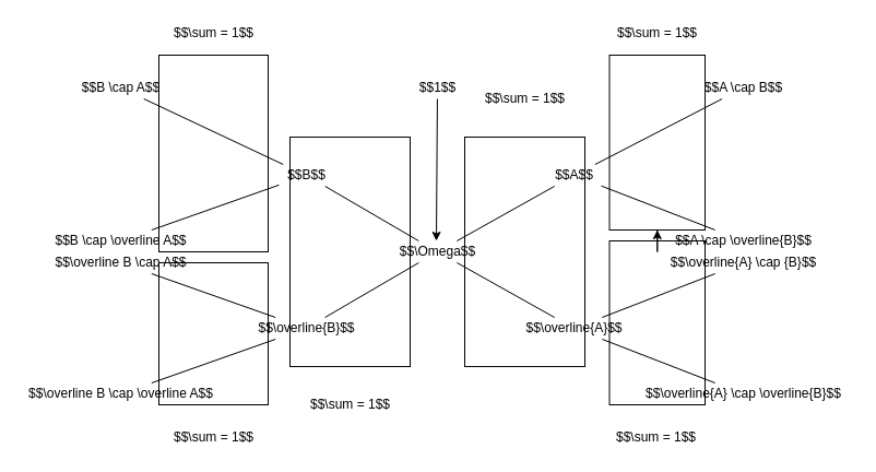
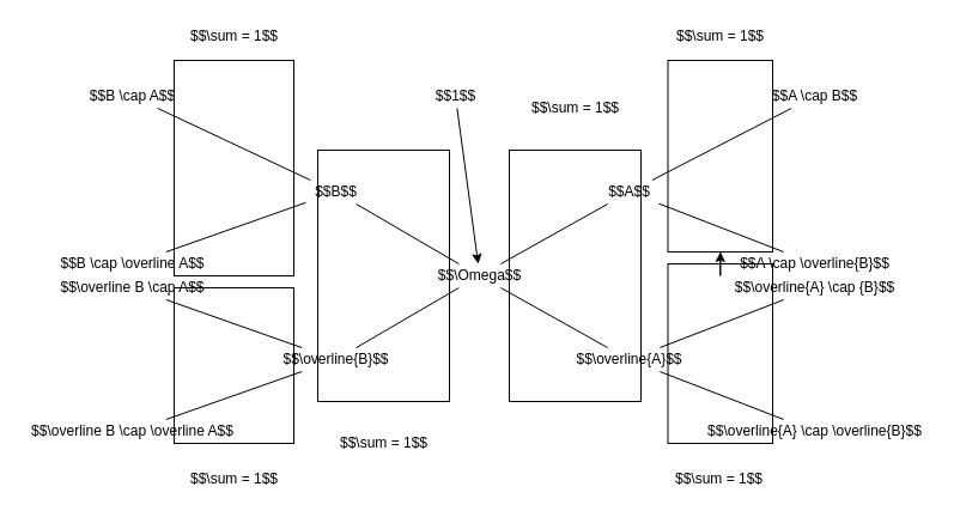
  <mxCell id="0" />
  <mxCell id="1" parent="0" />
  <mxCell id="2" value="$$\Omega$$" style="text;html=1;align=center;verticalAlign=middle;resizable=0;points=[];autosize=1;" parent="1" vertex="1"><mxGeometry x="355" y="220" width="90" height="20" as="geometry" /></mxCell>
  <mxCell id="3" value="$$A$$" style="text;html=1;align=center;verticalAlign=middle;resizable=0;points=[];autosize=1;" parent="1" vertex="1"><mxGeometry x="500" y="150" width="50" height="20" as="geometry" /></mxCell>
  <mxCell id="4" value="$$\overline{A}$$" style="text;html=1;align=center;verticalAlign=middle;resizable=0;points=[];autosize=1;" parent="1" vertex="1"><mxGeometry x="475" y="290" width="100" height="20" as="geometry" /></mxCell>
  <mxCell id="5" value="" style="endArrow=none;html=1;" parent="1" source="2" target="3" edge="1"><mxGeometry width="50" height="50" relative="1" as="geometry"><mxPoint x="425" y="220" as="sourcePoint" /><mxPoint x="474" y="200" as="targetPoint" /></mxGeometry></mxCell>
  <mxCell id="6" value="" style="endArrow=none;html=1;" parent="1" source="2" target="4" edge="1"><mxGeometry width="50" height="50" relative="1" as="geometry"><mxPoint x="415" y="243" as="sourcePoint" /><mxPoint x="483.6" y="219.48" as="targetPoint" /></mxGeometry></mxCell>
  <mxCell id="7" value="$$A \cap B$$" style="text;html=1;align=center;verticalAlign=middle;resizable=0;points=[];autosize=1;" parent="1" vertex="1"><mxGeometry x="635" y="70" width="90" height="20" as="geometry" /></mxCell>
  <mxCell id="8" value="$$A \cap \overline{B}$$" style="text;html=1;align=center;verticalAlign=middle;resizable=0;points=[];autosize=1;" parent="1" vertex="1"><mxGeometry x="610" y="210" width="140" height="20" as="geometry" /></mxCell>
  <mxCell id="9" value="$$\overline{A} \cap {B}$$" style="text;html=1;align=center;verticalAlign=middle;resizable=0;points=[];autosize=1;" parent="1" vertex="1"><mxGeometry x="605" y="230" width="150" height="20" as="geometry" /></mxCell>
  <mxCell id="10" value="$$\overline{A} \cap \overline{B}$$" style="text;html=1;align=center;verticalAlign=middle;resizable=0;points=[];autosize=1;" parent="1" vertex="1"><mxGeometry x="580" y="350" width="200" height="20" as="geometry" /></mxCell>
  <mxCell id="11" value="" style="endArrow=none;html=1;" parent="1" source="3" target="7" edge="1"><mxGeometry width="50" height="50" relative="1" as="geometry"><mxPoint x="405" y="290" as="sourcePoint" /><mxPoint x="455" y="240" as="targetPoint" /></mxGeometry></mxCell>
  <mxCell id="12" value="" style="endArrow=none;html=1;labelBorderColor=none;labelBackgroundColor=#ffffff;" parent="1" source="3" target="8" edge="1"><mxGeometry width="50" height="50" relative="1" as="geometry"><mxPoint x="405" y="290" as="sourcePoint" /><mxPoint x="455" y="240" as="targetPoint" /></mxGeometry></mxCell>
  <mxCell id="13" value="" style="endArrow=none;html=1;" parent="1" source="9" target="4" edge="1"><mxGeometry width="50" height="50" relative="1" as="geometry"><mxPoint x="560" y="176.452" as="sourcePoint" /><mxPoint x="651.25" y="200" as="targetPoint" /></mxGeometry></mxCell>
  <mxCell id="14" value="" style="endArrow=none;html=1;" parent="1" source="4" target="10" edge="1"><mxGeometry width="50" height="50" relative="1" as="geometry"><mxPoint x="570" y="186.452" as="sourcePoint" /><mxPoint x="661.25" y="210" as="targetPoint" /></mxGeometry></mxCell>
  <mxCell id="15" value="" style="rounded=0;whiteSpace=wrap;html=1;glass=0;fillColor=none;" parent="1" vertex="1"><mxGeometry x="425" y="125" width="110" height="210" as="geometry" /></mxCell>
  <mxCell id="16" value="$$\sum = 1$$" style="text;html=1;align=center;verticalAlign=middle;resizable=0;points=[];autosize=1;" parent="1" vertex="1"><mxGeometry x="435" y="80" width="90" height="20" as="geometry" /></mxCell>
  <mxCell id="17" value="" style="rounded=0;whiteSpace=wrap;html=1;glass=0;fillColor=none;" parent="1" vertex="1"><mxGeometry x="557.5" y="50" width="87.5" height="160" as="geometry" /></mxCell>
  <mxCell id="18" value="" style="rounded=0;whiteSpace=wrap;html=1;glass=0;fillColor=none;" parent="1" vertex="1"><mxGeometry x="557.5" y="220" width="87.5" height="150" as="geometry" /></mxCell>
  <mxCell id="19" style="edgeStyle=orthogonalEdgeStyle;rounded=0;orthogonalLoop=1;jettySize=auto;html=1;exitX=0.5;exitY=1;exitDx=0;exitDy=0;labelBackgroundColor=#ffffff;" parent="1" source="17" target="17" edge="1"><mxGeometry relative="1" as="geometry" /></mxCell>
  <mxCell id="20" value="$$\sum = 1$$" style="text;html=1;align=center;verticalAlign=middle;resizable=0;points=[];autosize=1;" parent="1" vertex="1"><mxGeometry x="556.25" y="20" width="90" height="20" as="geometry" /></mxCell>
  <mxCell id="21" value="$$\sum = 1$$" style="text;html=1;align=center;verticalAlign=middle;resizable=0;points=[];autosize=1;" parent="1" vertex="1"><mxGeometry x="555" y="390" width="90" height="20" as="geometry" /></mxCell>
  <mxCell id="22" value="$$B$$" style="text;html=1;align=center;verticalAlign=middle;resizable=0;points=[];autosize=1;" vertex="1" parent="1"><mxGeometry x="255" y="150" width="50" height="20" as="geometry" /></mxCell>
  <mxCell id="23" value="$$\overline{B}$$" style="text;html=1;align=center;verticalAlign=middle;resizable=0;points=[];autosize=1;" vertex="1" parent="1"><mxGeometry x="225" y="290" width="110" height="20" as="geometry" /></mxCell>
- <mxCell id="24" value="$$1$$" style="text;html=1;align=center;verticalAlign=middle;resizable=0;points=[];autosize=1;" vertex="1" parent="1"><mxGeometry x="375" y="70" width="50" height="20" as="geometry" /></mxCell>
+ <mxCell id="24" value="$$1$$" style="text;html=1;align=center;verticalAlign=middle;resizable=0;points=[];autosize=1;" vertex="1" parent="1"><mxGeometry x="355" y="70" width="50" height="20" as="geometry" /></mxCell>
  <mxCell id="25" value="" style="endArrow=classic;html=1;entryX=0.489;entryY=0;entryDx=0;entryDy=0;entryPerimeter=0;" edge="1" parent="1" source="24" target="2"><mxGeometry width="50" height="50" relative="1" as="geometry"><mxPoint x="385" y="390" as="sourcePoint" /><mxPoint x="435" y="340" as="targetPoint" /></mxGeometry></mxCell>
  <mxCell id="26" value="" style="endArrow=none;html=1;" edge="1" parent="1" source="23" target="2"><mxGeometry width="50" height="50" relative="1" as="geometry"><mxPoint x="385" y="390" as="sourcePoint" /><mxPoint x="435" y="340" as="targetPoint" /></mxGeometry></mxCell>
  <mxCell id="27" value="" style="endArrow=none;html=1;" edge="1" parent="1" source="22" target="2"><mxGeometry width="50" height="50" relative="1" as="geometry"><mxPoint x="385" y="390" as="sourcePoint" /><mxPoint x="375" y="300" as="targetPoint" /></mxGeometry></mxCell>
  <mxCell id="28" value="" style="rounded=0;whiteSpace=wrap;html=1;glass=0;fillColor=none;" vertex="1" parent="1"><mxGeometry x="265" y="125" width="110" height="210" as="geometry" /></mxCell>
  <mxCell id="29" value="$$B \cap A$$" style="text;html=1;align=center;verticalAlign=middle;resizable=0;points=[];autosize=1;" vertex="1" parent="1"><mxGeometry x="65" y="70" width="90" height="20" as="geometry" /></mxCell>
  <mxCell id="30" value="$$B \cap \overline A$$" style="text;html=1;align=center;verticalAlign=middle;resizable=0;points=[];autosize=1;" vertex="1" parent="1"><mxGeometry x="40" y="210" width="140" height="20" as="geometry" /></mxCell>
  <mxCell id="31" value="$$\overline B \cap A$$" style="text;html=1;align=center;verticalAlign=middle;resizable=0;points=[];autosize=1;" vertex="1" parent="1"><mxGeometry x="40" y="230" width="140" height="20" as="geometry" /></mxCell>
  <mxCell id="32" value="$$\overline B \cap \overline A$$" style="text;html=1;align=center;verticalAlign=middle;resizable=0;points=[];autosize=1;" vertex="1" parent="1"><mxGeometry x="20" y="350" width="180" height="20" as="geometry" /></mxCell>
  <mxCell id="33" value="" style="endArrow=none;html=1;" edge="1" parent="1" source="29" target="22"><mxGeometry width="50" height="50" relative="1" as="geometry"><mxPoint x="385" y="390" as="sourcePoint" /><mxPoint x="435" y="340" as="targetPoint" /></mxGeometry></mxCell>
  <mxCell id="34" value="" style="endArrow=none;html=1;" edge="1" parent="1" source="30" target="22"><mxGeometry width="50" height="50" relative="1" as="geometry"><mxPoint x="141.25" y="100" as="sourcePoint" /><mxPoint x="268.75" y="160" as="targetPoint" /></mxGeometry></mxCell>
  <mxCell id="35" value="" style="endArrow=none;html=1;" edge="1" parent="1" source="31" target="23"><mxGeometry width="50" height="50" relative="1" as="geometry"><mxPoint x="148.333" y="220" as="sourcePoint" /><mxPoint x="265" y="178.824" as="targetPoint" /></mxGeometry></mxCell>
  <mxCell id="36" value="" style="endArrow=none;html=1;" edge="1" parent="1" source="32" target="23"><mxGeometry width="50" height="50" relative="1" as="geometry"><mxPoint x="158.333" y="230" as="sourcePoint" /><mxPoint x="275" y="188.824" as="targetPoint" /></mxGeometry></mxCell>
  <mxCell id="37" value="$$\sum = 1$$" style="text;html=1;align=center;verticalAlign=middle;resizable=0;points=[];autosize=1;" vertex="1" parent="1"><mxGeometry x="275" y="360" width="90" height="20" as="geometry" /></mxCell>
  <mxCell id="38" value="" style="rounded=0;whiteSpace=wrap;html=1;glass=0;fillColor=none;" vertex="1" parent="1"><mxGeometry x="145" y="50" width="100" height="180" as="geometry" /></mxCell>
  <mxCell id="39" value="$$\sum = 1$$" style="text;html=1;align=center;verticalAlign=middle;resizable=0;points=[];autosize=1;" vertex="1" parent="1"><mxGeometry x="150" y="20" width="90" height="20" as="geometry" /></mxCell>
  <mxCell id="40" value="" style="rounded=0;whiteSpace=wrap;html=1;glass=0;fillColor=none;" vertex="1" parent="1"><mxGeometry x="145" y="240" width="100" height="130" as="geometry" /></mxCell>
  <mxCell id="41" value="$$\sum = 1$$" style="text;html=1;align=center;verticalAlign=middle;resizable=0;points=[];autosize=1;" vertex="1" parent="1"><mxGeometry x="150" y="390" width="90" height="20" as="geometry" /></mxCell>
